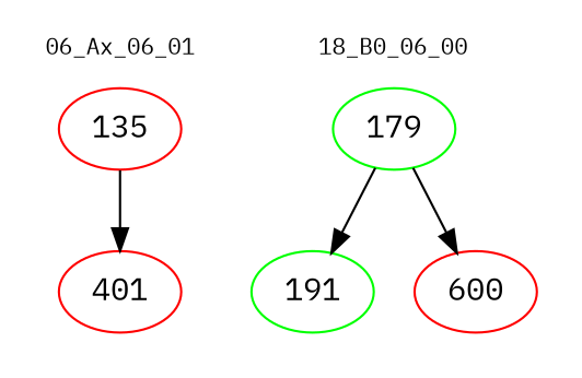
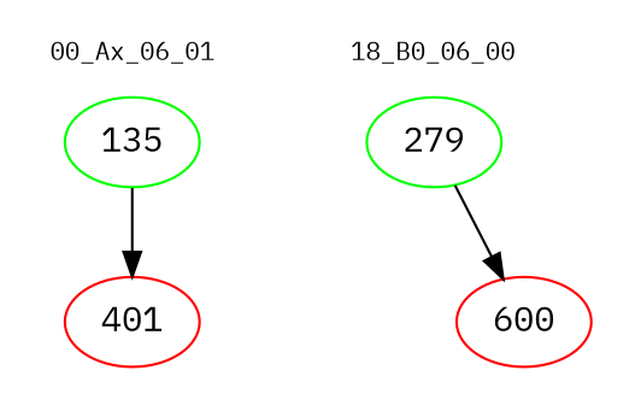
  digraph {
    fontname="IBM Plex Mono"
    node [color=green fontname="IBM Plex Mono"]
    edge [color=black fontname="IBM Plex Mono"]
-   n1 [color=red label=135]
+   n1 [label=135]
    n2 [color=red label=401]
-   n3 [label=179]
-   n4 [label=191]
+   n3 [label=279]
    n5 [color=red label=600]
    subgraph cluster_1 {
      color=white
      fontsize=10
-     label="06_Ax_06_01"
+     label="00_Ax_06_01"
      n1
      n2
    }
    subgraph cluster_2 {
      color=white
      fontsize=10
      label="18_B0_06_00"
      n3
-     n4
      n5
    }
    n1 -> n2
-   n3 -> n4
    n3 -> n5
  }
